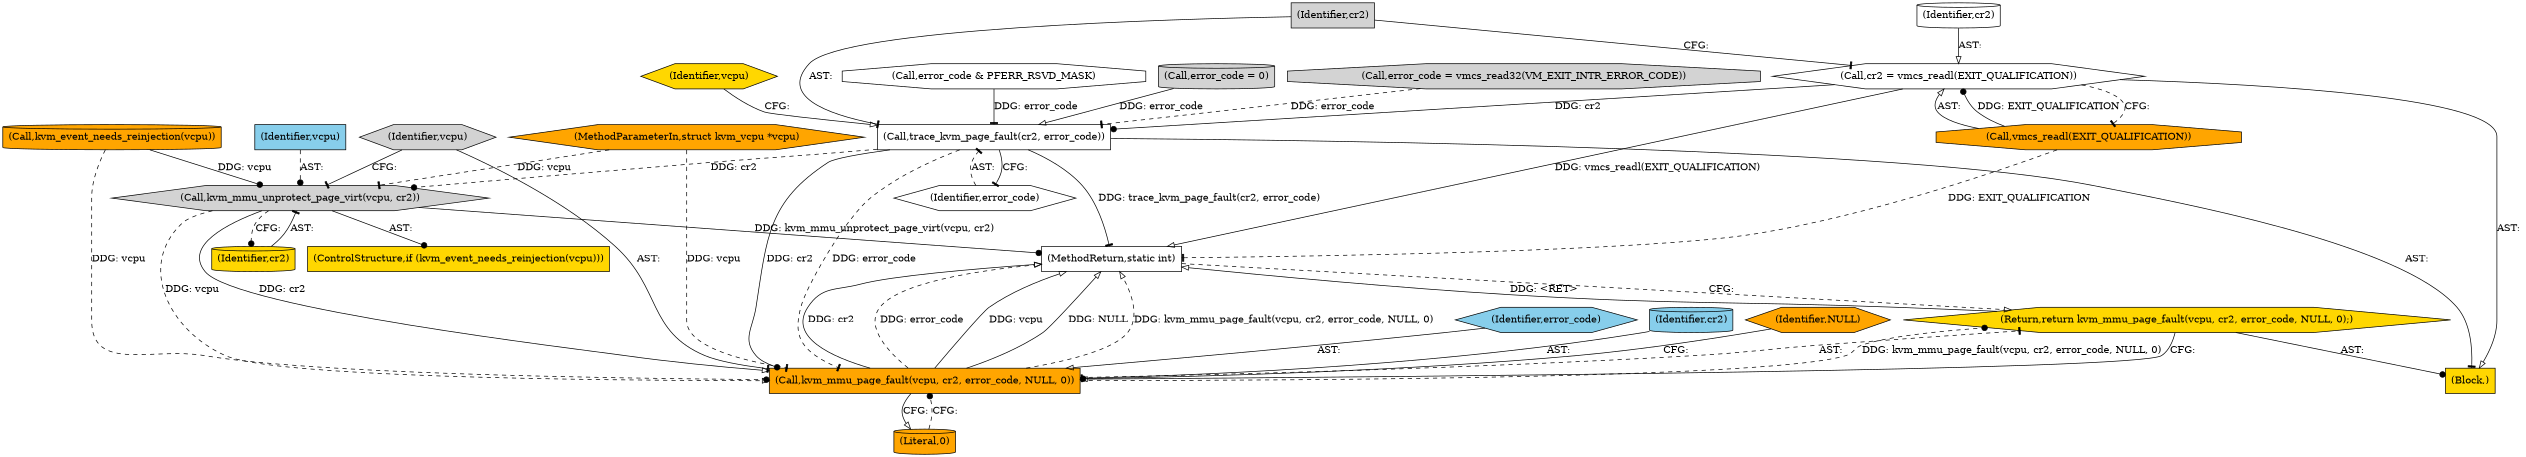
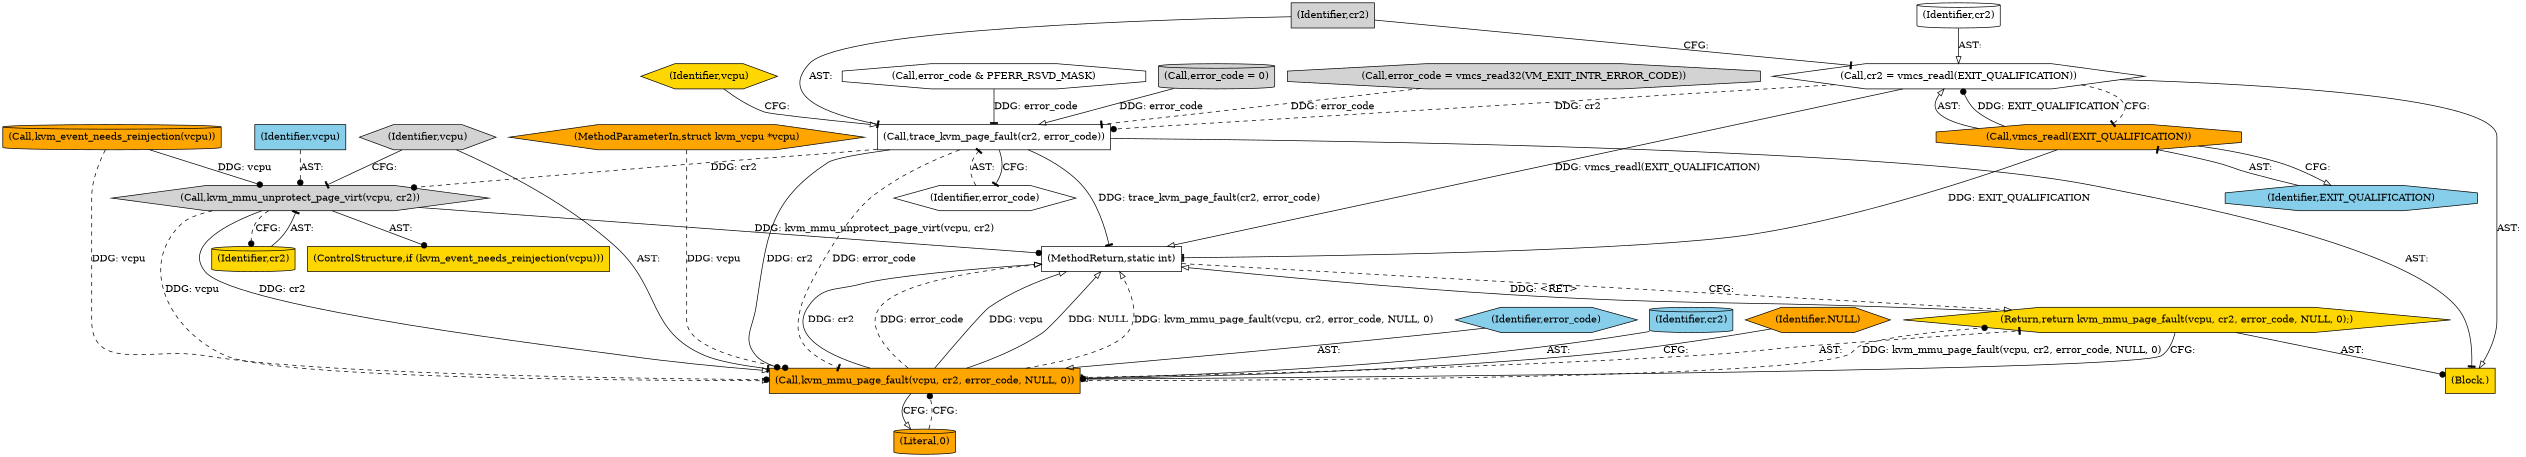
  digraph {
    node [fillcolor=white shape=hexagon style=filled]
    edge [arrowhead=tee style=solid]
    n1 [label="(Call,cr2 = vmcs_readl(EXIT_QUALIFICATION))"]
    n2 [fillcolor=orange label="(Call,vmcs_readl(EXIT_QUALIFICATION))" shape=octagon]
    n3 [label="(Call,trace_kvm_page_fault(cr2, error_code))" shape=box]
    n4 [label="(MethodReturn,static int)" shape=box]
    n5 [fillcolor=gold label="(Block,)" shape=box]
+   n6 [fillcolor=skyblue label="(Identifier,EXIT_QUALIFICATION)" shape=octagon]
    n7 [fillcolor=lightgrey label="(Call,kvm_mmu_unprotect_page_virt(vcpu, cr2))"]
    n8 [fillcolor=orange label="(Call,kvm_mmu_page_fault(vcpu, cr2, error_code, NULL, 0))" shape=box]
    n9 [label="(Identifier,error_code)"]
    n10 [fillcolor=gold label="(Return,return kvm_mmu_page_fault(vcpu, cr2, error_code, NULL, 0);)"]
    n11 [fillcolor=gold label="(ControlStructure,if (kvm_event_needs_reinjection(vcpu)))" shape=box]
    n12 [fillcolor=gold label="(Identifier,cr2)" shape=cylinder]
    n13 [fillcolor=orange label="(Literal,0)" shape=cylinder]
    n14 [fillcolor=orange label="(Call,kvm_event_needs_reinjection(vcpu))" shape=cylinder]
    n15 [label="(Identifier,cr2)" shape=cylinder]
    n16 [fillcolor=orange label="(MethodParameterIn,struct kvm_vcpu *vcpu)"]
    n17 [fillcolor=lightgrey label="(Identifier,vcpu)"]
    n18 [fillcolor=skyblue label="(Identifier,error_code)"]
    n19 [fillcolor=skyblue label="(Identifier,cr2)" shape=cylinder]
    n20 [fillcolor=skyblue label="(Identifier,vcpu)" shape=box]
    n21 [label="(Call,error_code & PFERR_RSVD_MASK)" shape=octagon]
    n22 [fillcolor=gold label="(Identifier,vcpu)"]
    n23 [fillcolor=lightgrey label="(Identifier,cr2)" shape=box]
    n24 [fillcolor=lightgrey label="(Call,error_code = 0)" shape=cylinder]
    n25 [fillcolor=lightgrey label="(Call,error_code = vmcs_read32(VM_EXIT_INTR_ERROR_CODE))" shape=octagon]
    n26 [fillcolor=orange label="(Identifier,NULL)"]
    n1 -> n2 [label="CFG: " style=dashed]
-   n1 -> n3 [arrowhead=dot label="DDG: cr2"]
+   n1 -> n3 [arrowhead=dot label="DDG: cr2" style=dashed]
    n1 -> n4 [arrowhead=onormal label="DDG: vmcs_readl(EXIT_QUALIFICATION)"]
    n1 -> n5 [arrowhead=onormal label="AST: "]
    n2 -> n1 [arrowhead=onormal label="AST: "]
    n2 -> n1 [arrowhead=dot label="DDG: EXIT_QUALIFICATION"]
-   n2 -> n4 [label="DDG: EXIT_QUALIFICATION" style=dashed]
+   n2 -> n4 [label="DDG: EXIT_QUALIFICATION"]
+   n2 -> n6 [arrowhead=onormal label="CFG: "]
    n3 -> n4 [label="DDG: trace_kvm_page_fault(cr2, error_code)"]
    n3 -> n5 [label="AST: "]
    n3 -> n7 [arrowhead=dot label="DDG: cr2" style=dashed]
    n3 -> n8 [arrowhead=dot label="DDG: cr2"]
    n3 -> n8 [label="DDG: error_code" style=dashed]
    n3 -> n9 [label="CFG: "]
    n4 -> n10 [arrowhead=onormal label="CFG: " style=dashed]
+   n6 -> n2 [label="AST: "]
    n7 -> n4 [arrowhead=dot label="DDG: kvm_mmu_unprotect_page_virt(vcpu, cr2)"]
    n7 -> n8 [arrowhead=onormal label="DDG: vcpu" style=dashed]
    n7 -> n8 [arrowhead=onormal label="DDG: cr2"]
    n7 -> n11 [arrowhead=dot label="AST: "]
    n7 -> n12 [arrowhead=dot label="CFG: " style=dashed]
    n8 -> n4 [arrowhead=onormal label="DDG: cr2"]
    n8 -> n4 [arrowhead=onormal label="DDG: error_code" style=dashed]
    n8 -> n4 [arrowhead=onormal label="DDG: vcpu"]
    n8 -> n4 [arrowhead=onormal label="DDG: NULL"]
    n8 -> n4 [arrowhead=onormal label="DDG: kvm_mmu_page_fault(vcpu, cr2, error_code, NULL, 0)" style=dashed]
    n8 -> n10 [label="AST: " style=dashed]
    n8 -> n10 [arrowhead=dot label="DDG: kvm_mmu_page_fault(vcpu, cr2, error_code, NULL, 0)" style=dashed]
    n8 -> n13 [arrowhead=onormal label="CFG: "]
    n9 -> n3 [label="AST: " style=dashed]
    n10 -> n4 [arrowhead=onormal label="DDG: <RET>"]
    n10 -> n5 [arrowhead=dot label="AST: "]
    n10 -> n8 [arrowhead=onormal label="CFG: "]
    n12 -> n7 [label="AST: "]
    n13 -> n8 [arrowhead=dot label="CFG: " style=dashed]
    n14 -> n7 [arrowhead=dot label="DDG: vcpu"]
    n14 -> n8 [arrowhead=dot label="DDG: vcpu" style=dashed]
    n15 -> n1 [arrowhead=onormal label="AST: "]
-   n16 -> n7 [label="DDG: vcpu" style=dashed]
-   n16 -> n8 [label="DDG: vcpu" style=dashed]
+   n16 -> n8 [arrowhead=dot label="DDG: vcpu" style=dashed]
    n17 -> n7 [label="CFG: "]
    n17 -> n8 [label="AST: "]
    n18 -> n8 [arrowhead=onormal label="AST: "]
    n19 -> n8 [label="AST: "]
    n20 -> n7 [arrowhead=dot label="AST: " style=dashed]
    n21 -> n3 [label="DDG: error_code"]
    n22 -> n3 [arrowhead=onormal label="CFG: "]
    n23 -> n1 [label="CFG: "]
    n23 -> n3 [label="AST: "]
    n24 -> n3 [arrowhead=onormal label="DDG: error_code"]
    n25 -> n3 [label="DDG: error_code" style=dashed]
    n26 -> n8 [arrowhead=dot label="CFG: "]
  }
